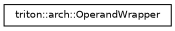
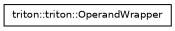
  digraph {
    rankdir=TB
-   n1 [color=black fillcolor=white fontname=Helvetica fontsize=10 height=0.2 label="triton::arch::OperandWrapper" shape=record style=filled width=0.4]
+   n1 [color=black fillcolor=white fontname=Helvetica fontsize=10 height=0.2 label="triton::triton::OperandWrapper" shape=record style=filled width=0.4]
  }
